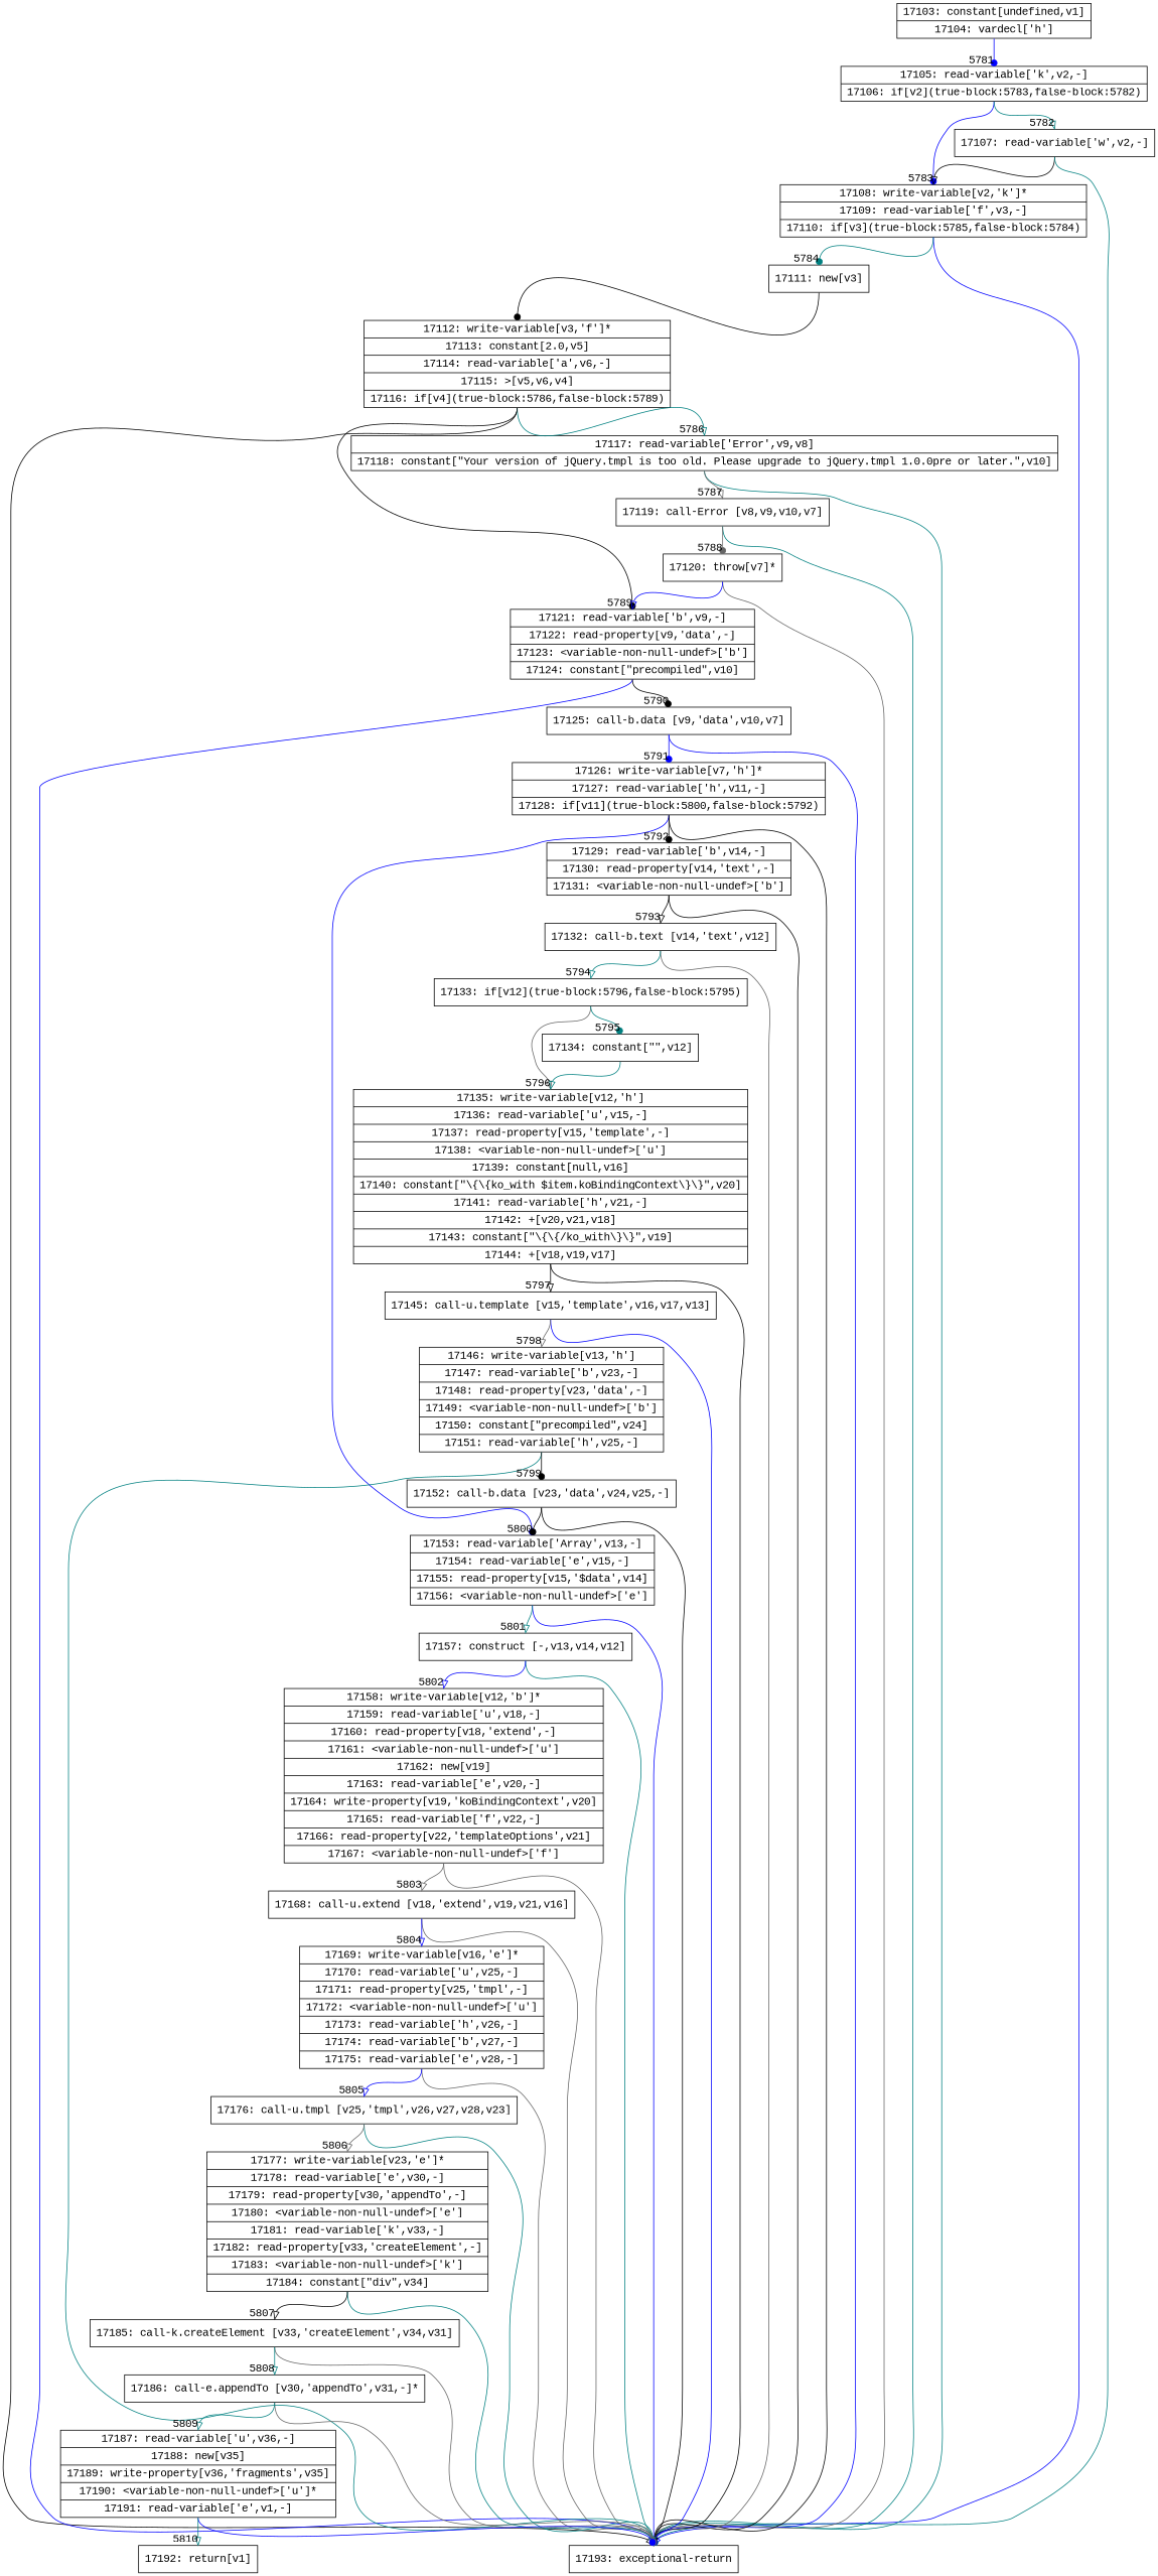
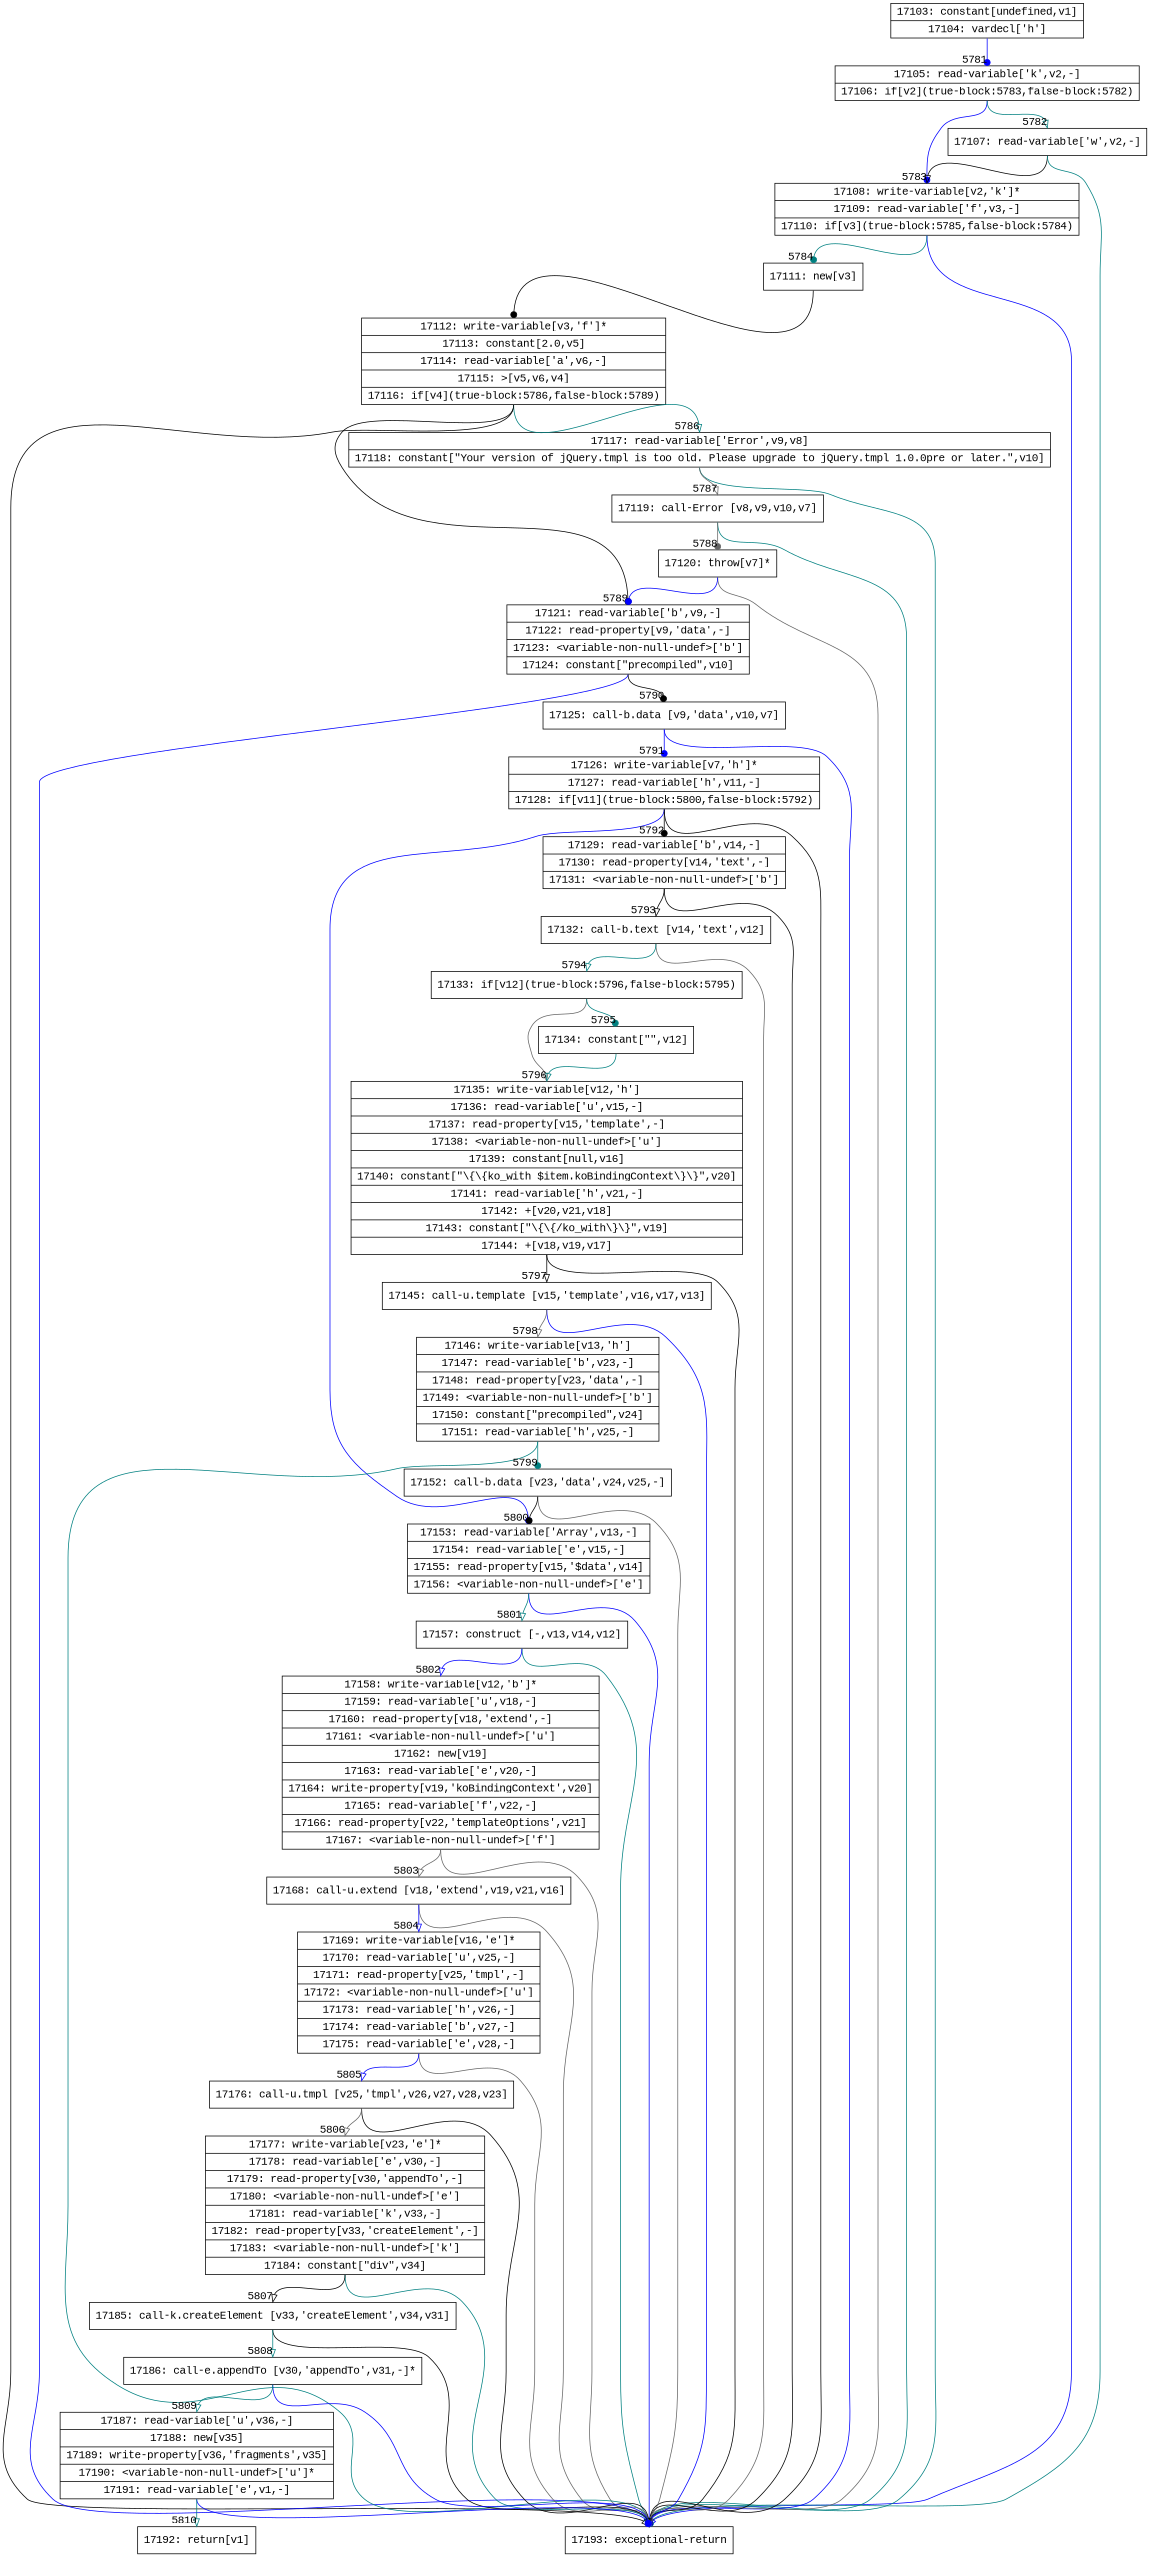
  digraph {
    fontname="Liberation Mono"
    rankdir=TD
    node [fontname="Liberation Mono" shape=record]
    edge [arrowhead=onormal color=teal fontname="Liberation Mono" headport=n tailport=s]
    n1 [label="{17103: constant[undefined,v1]|17104: vardecl['h']}"]
    n2 [label="{17105: read-variable['k',v2,-]|17106: if[v2](true-block:5783,false-block:5782)}"]
    n3 [label="{17108: write-variable[v2,'k']*|17109: read-variable['f',v3,-]|17110: if[v3](true-block:5785,false-block:5784)}"]
    n4 [label="{17107: read-variable['w',v2,-]}"]
    n5 [label="{17193: exceptional-return}"]
    n6 [label="{17111: new[v3]}"]
    n7 [label="{17112: write-variable[v3,'f']*|17113: constant[2.0,v5]|17114: read-variable['a',v6,-]|17115: \>[v5,v6,v4]|17116: if[v4](true-block:5786,false-block:5789)}"]
    n8 [label="{17117: read-variable['Error',v9,v8]|17118: constant[\"Your version of jQuery.tmpl is too old. Please upgrade to jQuery.tmpl 1.0.0pre or later.\",v10]}"]
    n9 [label="{17121: read-variable['b',v9,-]|17122: read-property[v9,'data',-]|17123: \<variable-non-null-undef\>['b']|17124: constant[\"precompiled\",v10]}"]
    n10 [label="{17119: call-Error [v8,v9,v10,v7]}"]
    n11 [label="{17125: call-b.data [v9,'data',v10,v7]}"]
    n12 [label="{17120: throw[v7]*}"]
    n13 [label="{17126: write-variable[v7,'h']*|17127: read-variable['h',v11,-]|17128: if[v11](true-block:5800,false-block:5792)}"]
    n14 [label="{17153: read-variable['Array',v13,-]|17154: read-variable['e',v15,-]|17155: read-property[v15,'$data',v14]|17156: \<variable-non-null-undef\>['e']}"]
    n15 [label="{17129: read-variable['b',v14,-]|17130: read-property[v14,'text',-]|17131: \<variable-non-null-undef\>['b']}"]
    n16 [label="{17157: construct [-,v13,v14,v12]}"]
    n17 [label="{17132: call-b.text [v14,'text',v12]}"]
    n18 [label="{17158: write-variable[v12,'b']*|17159: read-variable['u',v18,-]|17160: read-property[v18,'extend',-]|17161: \<variable-non-null-undef\>['u']|17162: new[v19]|17163: read-variable['e',v20,-]|17164: write-property[v19,'koBindingContext',v20]|17165: read-variable['f',v22,-]|17166: read-property[v22,'templateOptions',v21]|17167: \<variable-non-null-undef\>['f']}"]
    n19 [label="{17133: if[v12](true-block:5796,false-block:5795)}"]
    n20 [label="{17135: write-variable[v12,'h']|17136: read-variable['u',v15,-]|17137: read-property[v15,'template',-]|17138: \<variable-non-null-undef\>['u']|17139: constant[null,v16]|17140: constant[\"\\\{\\\{ko_with $item.koBindingContext\\\}\\\}\",v20]|17141: read-variable['h',v21,-]|17142: +[v20,v21,v18]|17143: constant[\"\\\{\\\{/ko_with\\\}\\\}\",v19]|17144: +[v18,v19,v17]}"]
    n21 [label="{17134: constant[\"\",v12]}"]
    n22 [label="{17145: call-u.template [v15,'template',v16,v17,v13]}"]
    n23 [label="{17146: write-variable[v13,'h']|17147: read-variable['b',v23,-]|17148: read-property[v23,'data',-]|17149: \<variable-non-null-undef\>['b']|17150: constant[\"precompiled\",v24]|17151: read-variable['h',v25,-]}"]
    n24 [label="{17152: call-b.data [v23,'data',v24,v25,-]}"]
    n25 [label="{17168: call-u.extend [v18,'extend',v19,v21,v16]}"]
    n26 [label="{17169: write-variable[v16,'e']*|17170: read-variable['u',v25,-]|17171: read-property[v25,'tmpl',-]|17172: \<variable-non-null-undef\>['u']|17173: read-variable['h',v26,-]|17174: read-variable['b',v27,-]|17175: read-variable['e',v28,-]}"]
    n27 [label="{17176: call-u.tmpl [v25,'tmpl',v26,v27,v28,v23]}"]
    n28 [label="{17177: write-variable[v23,'e']*|17178: read-variable['e',v30,-]|17179: read-property[v30,'appendTo',-]|17180: \<variable-non-null-undef\>['e']|17181: read-variable['k',v33,-]|17182: read-property[v33,'createElement',-]|17183: \<variable-non-null-undef\>['k']|17184: constant[\"div\",v34]}"]
    n29 [label="{17185: call-k.createElement [v33,'createElement',v34,v31]}"]
    n30 [label="{17186: call-e.appendTo [v30,'appendTo',v31,-]*}"]
    n31 [label="{17187: read-variable['u',v36,-]|17188: new[v35]|17189: write-property[v36,'fragments',v35]|17190: \<variable-non-null-undef\>['u']*|17191: read-variable['e',v1,-]}"]
    n32 [label="{17192: return[v1]}"]
    n1 -> n2 [arrowhead=dot color=blue headlabel="      5781"]
    n2 -> n3 [arrowhead=dot color=blue headlabel="      5783"]
    n2 -> n4 [headlabel="      5782"]
    n3 -> n5 [color=blue]
    n3 -> n6 [arrowhead=dot headlabel="      5784"]
    n4 -> n3 [color=black]
    n4 -> n5 [arrowhead=dot]
    n6 -> n7 [arrowhead=dot color=black]
    n7 -> n5 [color=black]
    n7 -> n8 [headlabel="      5786"]
    n7 -> n9 [arrowhead=dot color=black headlabel="      5789"]
    n8 -> n5 [arrowhead=dot]
    n8 -> n10 [color=gray40 headlabel="      5787"]
    n9 -> n5 [color=blue]
    n9 -> n11 [arrowhead=dot color=black headlabel="      5790"]
    n10 -> n5 [arrowhead=dot]
    n10 -> n12 [arrowhead=dot color=gray40 headlabel="      5788"]
    n11 -> n5 [arrowhead=dot color=blue]
    n11 -> n13 [arrowhead=dot color=blue headlabel="      5791"]
    n12 -> n5 [color=gray40]
-   n12 -> n9 [color=blue]
+   n12 -> n9 [arrowhead=dot color=blue]
    n13 -> n5 [arrowhead=dot color=black]
    n13 -> n14 [arrowhead=dot color=blue headlabel="      5800"]
    n13 -> n15 [arrowhead=dot color=black headlabel="      5792"]
    n14 -> n5 [arrowhead=dot color=blue]
    n14 -> n16 [headlabel="      5801"]
    n15 -> n5 [color=black]
    n15 -> n17 [color=black headlabel="      5793"]
    n16 -> n5
    n16 -> n18 [color=blue headlabel="      5802"]
    n17 -> n5 [color=gray40]
    n17 -> n19 [headlabel="      5794"]
    n18 -> n5 [arrowhead=dot color=gray40]
    n18 -> n25 [color=gray40 headlabel="      5803"]
    n19 -> n20 [color=gray40 headlabel="      5796"]
    n19 -> n21 [arrowhead=dot headlabel="      5795"]
    n20 -> n5 [color=black]
    n20 -> n22 [color=black headlabel="      5797"]
    n21 -> n20
    n22 -> n5 [color=blue]
    n22 -> n23 [color=gray40 headlabel="      5798"]
    n23 -> n5 [arrowhead=dot]
-   n23 -> n24 [arrowhead=dot color=black headlabel="      5799"]
-   n24 -> n5 [color=black]
+   n23 -> n24 [arrowhead=dot headlabel="      5799"]
+   n24 -> n5 [color=gray40]
    n24 -> n14 [arrowhead=dot color=black]
    n25 -> n5 [arrowhead=dot color=gray40]
    n25 -> n26 [color=blue headlabel="      5804"]
    n26 -> n5 [arrowhead=dot color=gray40]
    n26 -> n27 [color=blue headlabel="      5805"]
-   n27 -> n5
+   n27 -> n5 [color=black]
    n27 -> n28 [color=gray40 headlabel="      5806"]
    n28 -> n5
    n28 -> n29 [color=black headlabel="      5807"]
-   n29 -> n5 [color=gray40]
+   n29 -> n5 [color=black]
    n29 -> n30 [headlabel="      5808"]
-   n30 -> n5 [arrowhead=dot color=gray40]
+   n30 -> n5 [arrowhead=dot color=blue]
    n30 -> n31 [headlabel="      5809"]
    n31 -> n5 [arrowhead=dot color=blue]
    n31 -> n32 [headlabel="      5810"]
  }
